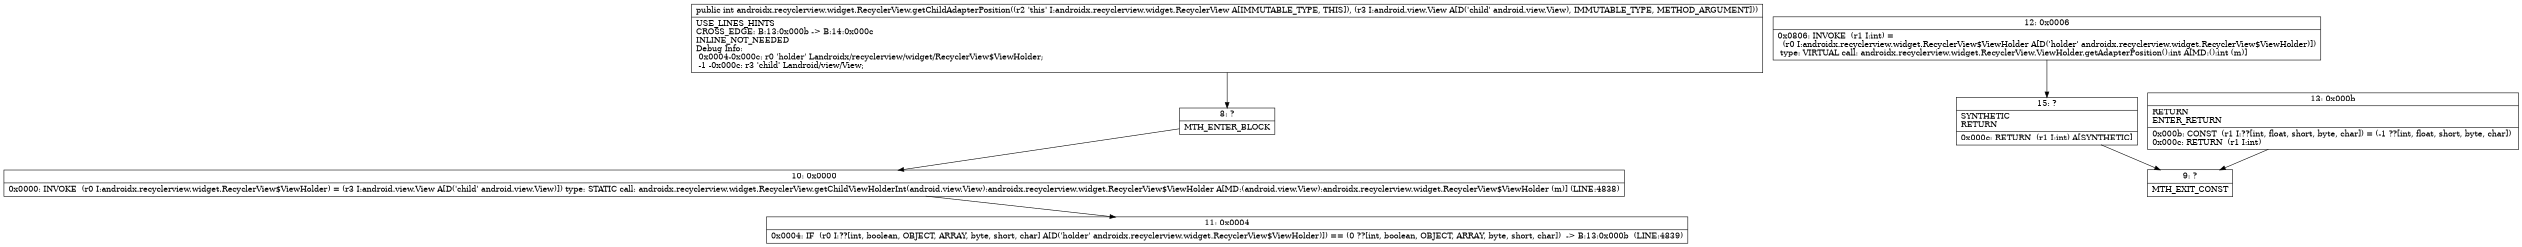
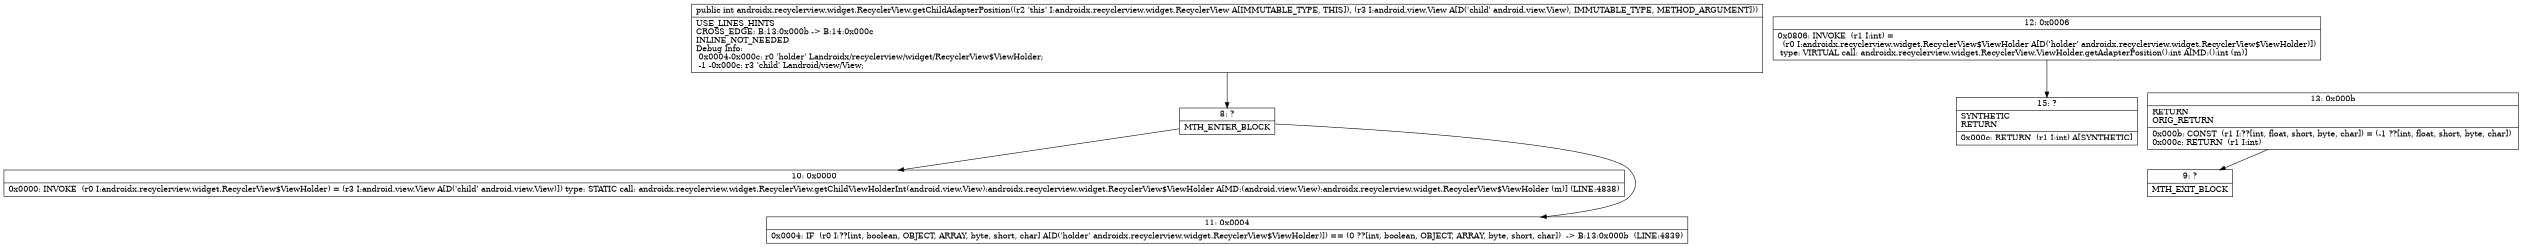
  digraph {
    node [shape=record]
    n1 [label="{8\:\ ?|MTH_ENTER_BLOCK\l}"]
    n2 [label="{10\:\ 0x0000|0x0000: INVOKE  (r0 I:androidx.recyclerview.widget.RecyclerView$ViewHolder) = (r3 I:android.view.View A[D('child' android.view.View)]) type: STATIC call: androidx.recyclerview.widget.RecyclerView.getChildViewHolderInt(android.view.View):androidx.recyclerview.widget.RecyclerView$ViewHolder A[MD:(android.view.View):androidx.recyclerview.widget.RecyclerView$ViewHolder (m)] (LINE:4838)\l}"]
    n3 [label="{11\:\ 0x0004|0x0004: IF  (r0 I:??[int, boolean, OBJECT, ARRAY, byte, short, char] A[D('holder' androidx.recyclerview.widget.RecyclerView$ViewHolder)]) == (0 ??[int, boolean, OBJECT, ARRAY, byte, short, char])  \-\> B:13:0x000b  (LINE:4839)\l}"]
    n4 [label="{12\:\ 0x0006|0x0806: INVOKE  (r1 I:int) = \l  (r0 I:androidx.recyclerview.widget.RecyclerView$ViewHolder A[D('holder' androidx.recyclerview.widget.RecyclerView$ViewHolder)])\l type: VIRTUAL call: androidx.recyclerview.widget.RecyclerView.ViewHolder.getAdapterPosition():int A[MD:():int (m)]\l}"]
    n5 [label="{15\:\ ?|SYNTHETIC\lRETURN\l|0x000c: RETURN  (r1 I:int) A[SYNTHETIC]\l}"]
-   n6 [label="{13\:\ 0x000b|RETURN\lENTER_RETURN\l|0x000b: CONST  (r1 I:??[int, float, short, byte, char]) = (\-1 ??[int, float, short, byte, char]) \l0x000c: RETURN  (r1 I:int) \l}"]
-   n7 [label="{9\:\ ?|MTH_EXIT_CONST\l}"]
+   n6 [label="{13\:\ 0x000b|RETURN\lORIG_RETURN\l|0x000b: CONST  (r1 I:??[int, float, short, byte, char]) = (\-1 ??[int, float, short, byte, char]) \l0x000c: RETURN  (r1 I:int) \l}"]
+   n7 [label="{9\:\ ?|MTH_EXIT_BLOCK\l}"]
    n8 [label="{public int androidx.recyclerview.widget.RecyclerView.getChildAdapterPosition((r2 'this' I:androidx.recyclerview.widget.RecyclerView A[IMMUTABLE_TYPE, THIS]), (r3 I:android.view.View A[D('child' android.view.View), IMMUTABLE_TYPE, METHOD_ARGUMENT]))  | USE_LINES_HINTS\lCROSS_EDGE: B:13:0x000b \-\> B:14:0x000c\lINLINE_NOT_NEEDED\lDebug Info:\l  0x0004\-0x000c: r0 'holder' Landroidx\/recyclerview\/widget\/RecyclerView$ViewHolder;\l  \-1 \-0x000c: r3 'child' Landroid\/view\/View;\l}"]
    n1 -> n2
-   n2 -> n3
+   n1 -> n3
    n4 -> n5
-   n5 -> n7
    n6 -> n7
    n8 -> n1
  }
